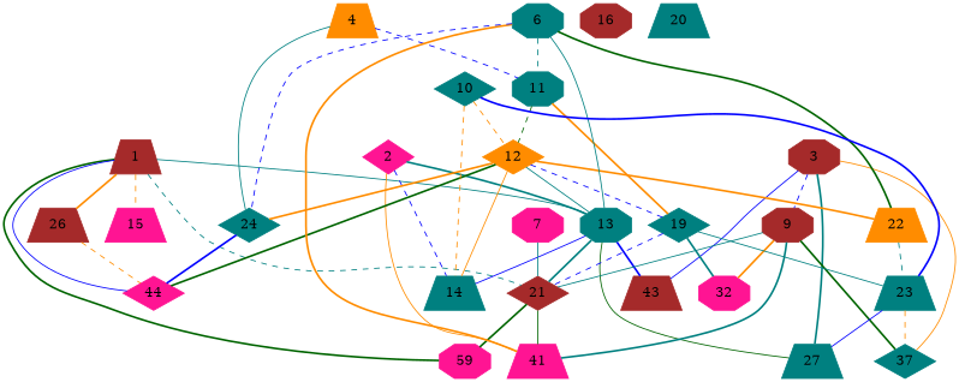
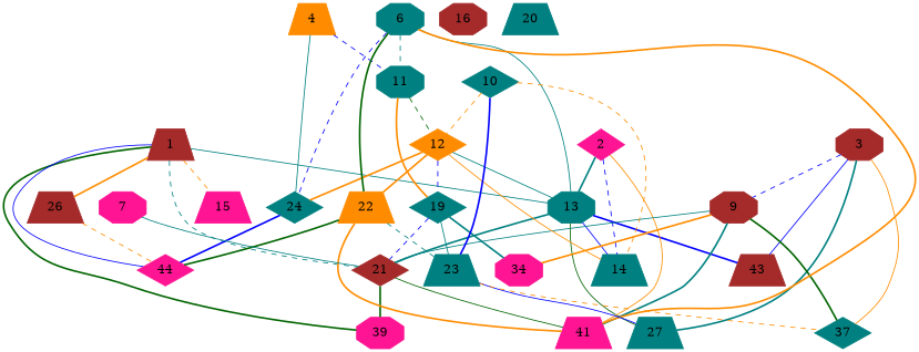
  graph {
    node [color=teal shape=trapezium style=filled]
    edge [color=teal style=bold]
    1 [color=brown super="+36"]
    13 [shape=octagon super="+30"]
    15 [color=deeppink]
    21 [color=brown shape=diamond super="+28+38"]
    26 [color=brown]
-   39 [color=deeppink shape=octagon label=59]
+   39 [color=deeppink shape=octagon]
    44 [color=deeppink shape=diamond]
    14 [super="+31"]
    27
    43 [color=brown]
    41 [color=deeppink]
    2 [color=deeppink shape=diamond]
    3 [color=brown shape=octagon super="+35"]
    9 [color=brown shape=octagon super="+34"]
    37 [shape=diamond]
-   32 [color=deeppink shape=octagon]
+   32 [color=deeppink shape=octagon label=34]
    4 [color=darkorange super="+48"]
    11 [shape=octagon super="+18"]
    24 [shape=diamond super="+45"]
    12 [color=darkorange shape=diamond super="+29+17"]
    19 [shape=diamond]
    6 [shape=octagon super="+47"]
    22 [color=darkorange super="+25"]
    23
    7 [color=deeppink shape=octagon]
    10 [shape=diamond super="+33"]
    16 [color=brown shape=octagon]
    20
    1 -- 13 [style=solid weight=2]
    1 -- 15 [color=darkorange style=dashed]
    1 -- 21 [style=dashed]
    1 -- 26 [color=darkorange]
    1 -- 39 [color=darkgreen]
    1 -- 44 [color=blue style=solid]
    13 -- 21
    13 -- 14 [color=blue style=solid]
    13 -- 27 [color=darkgreen style=solid]
    13 -- 43 [color=blue]
    21 -- 39 [color=darkgreen weight=2]
    21 -- 41 [color=darkgreen style=solid]
    26 -- 44 [color=darkorange style=dashed]
    2 -- 13 [weight=2]
    2 -- 14 [color=blue style=dashed]
    2 -- 41 [color=darkorange style=solid]
    3 -- 27
    3 -- 43 [color=blue style=solid]
    3 -- 9 [color=blue style=dashed]
    3 -- 37 [color=darkorange style=solid]
    9 -- 21 [style=solid]
    9 -- 41
    9 -- 37 [color=darkgreen]
    9 -- 32 [color=darkorange]
    4 -- 11 [color=blue style=dashed]
    4 -- 24 [style=solid]
    11 -- 12 [color=darkgreen style=dashed]
    11 -- 19 [color=darkorange]
    24 -- 44 [color=blue]
    12 -- 13 [style=solid]
    12 -- 14 [color=darkorange style=solid]
    12 -- 24 [color=darkorange]
    12 -- 19 [color=blue style=dashed]
    12 -- 22 [color=darkorange weight=2]
    19 -- 21 [color=blue style=dashed]
    19 -- 32
    19 -- 23 [style=solid]
    6 -- 13 [style=solid]
    6 -- 41 [color=darkorange]
    6 -- 11 [style=dashed]
    6 -- 24 [color=blue style=dashed]
    6 -- 22 [color=darkgreen]
-   12 -- 44 [color=darkgreen]
+   22 -- 44 [color=darkgreen]
+   22 -- 41 [color=darkorange]
    22 -- 23 [style=dashed]
    23 -- 27 [color=blue style=solid]
    23 -- 37 [color=darkorange style=dashed]
    7 -- 21 [style=solid weight=2]
    10 -- 14 [color=darkorange style=dashed]
    10 -- 12 [color=darkorange style=dashed]
    10 -- 23 [color=blue]
  }
